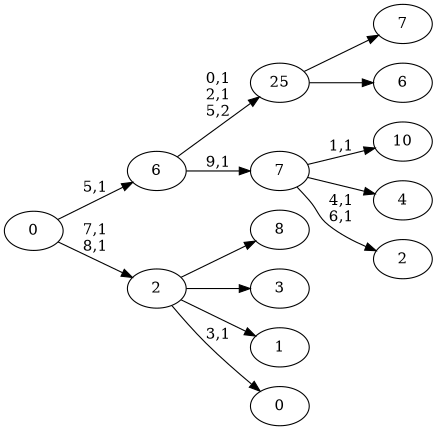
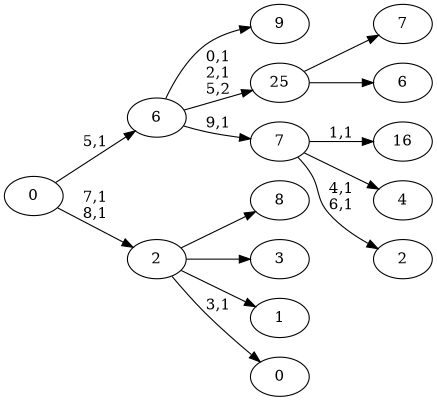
  digraph {
    rankdir=LR
-   n1 [label=10]
+   n1 [label=16]
+   n2 [label=9]
    n3 [label=8]
    n4 [label=7]
    n5 [label=6]
    n6 [label=25]
    n7 [label=4]
    n8 [label=3]
    n9 [label=2]
    7
    6
    n12 [label=1]
    n13 [label=0]
    2
    0
    n6 -> n4
    n6 -> n5
    7 -> n1 [label="1,1"]
    7 -> n7
    7 -> n9 [label="4,1\n6,1"]
+   6 -> n2
    6 -> n6 [label="0,1\n2,1\n5,2"]
    6 -> 7 [label="9,1"]
    2 -> n3
    2 -> n8
    2 -> n12
    2 -> n13 [label="3,1"]
    0 -> 6 [label="5,1"]
    0 -> 2 [label="7,1\n8,1"]
  }
